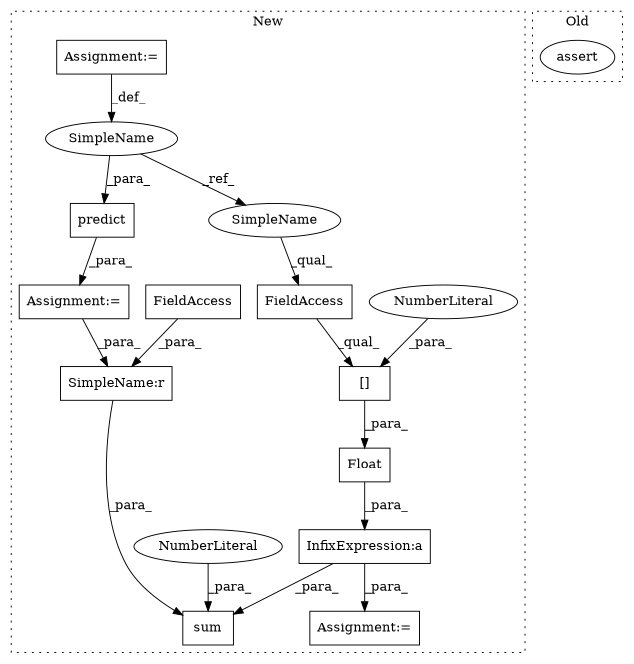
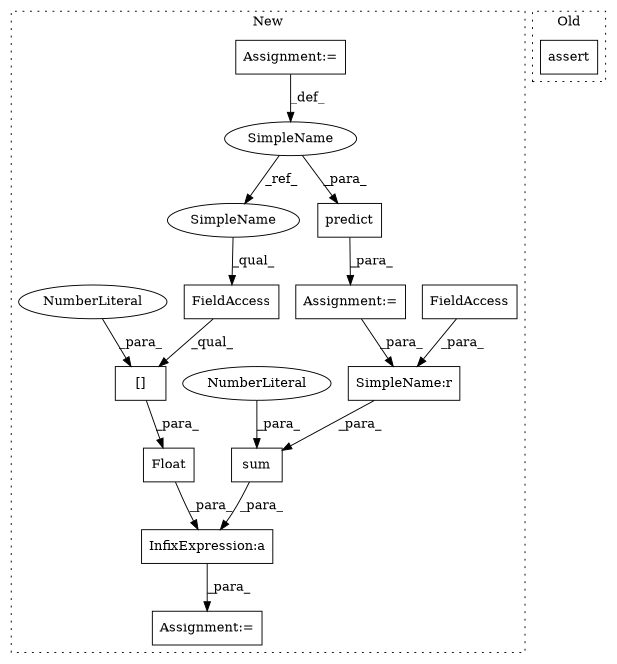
  digraph {
    node [a=32 l=1 s=1558 shape=box]
    n1 [l="4,1" label=sum s="1531,1548"]
    n2 [a=7 label="Assignment:=" s=1523]
    n3 [a=27 l=4 label="SimpleName:r" s=1536]
    n4 [a=22 label=FieldAccess s=1535]
    n5 [a=7 label="Assignment:=" s=1500]
    n6 [a=27 l=3 label="InfixExpression:a" s=1549]
    n7 [l="6,1" label=Float s="1552,1568"]
    n8 [a=2 l="8,1" label="[]" s="1558,1567"]
    n9 [a=34 label=NumberLiteral s=1566 shape=ellipse]
    n10 [a=34 label=NumberLiteral s=1547 shape=ellipse]
    n11 [a=22 l=7 label=FieldAccess]
    n12 [l="8,1" label=predict s="1504,1513"]
    n13 [a=42 label=SimpleName s=1310 shape=ellipse]
    n14 [a=7 label="Assignment:=" s=1310]
    n15 [a=42 label=SimpleName shape=ellipse]
-   n16 [a=6 l=7 label=assert s=1326 shape=ellipse]
+   n16 [a=6 l=7 label=assert s=1326]
    subgraph cluster_1 {
      label=New
      style=dotted
      n1
      n2
      n3
      n4
      n5
      n6
      n7
      n8
      n9
      n10
      n11
      n12
      n13
      n14
      n15
    }
    subgraph cluster_2 {
      label=Old
      style=dotted
      n16
    }
-   n6 -> n1 [label=_para_]
+   n1 -> n6 [label=_para_]
    n3 -> n1 [label=_para_]
    n4 -> n3 [label=_para_]
    n5 -> n3 [label=_para_]
    n6 -> n2 [label=_para_]
    n7 -> n6 [label=_para_]
    n8 -> n7 [label=_para_]
    n9 -> n8 [label=_para_]
    n10 -> n1 [label=_para_]
    n11 -> n8 [label=_qual_]
    n12 -> n5 [label=_para_]
    n13 -> n12 [label=_para_]
    n13 -> n15 [label=_ref_]
    n14 -> n13 [label=_def_]
    n15 -> n11 [label=_qual_]
  }
